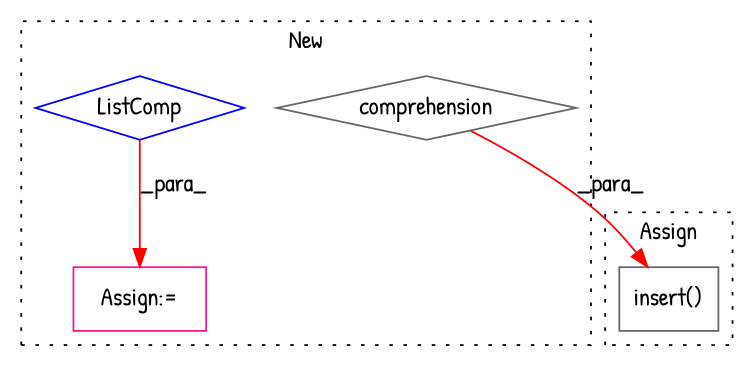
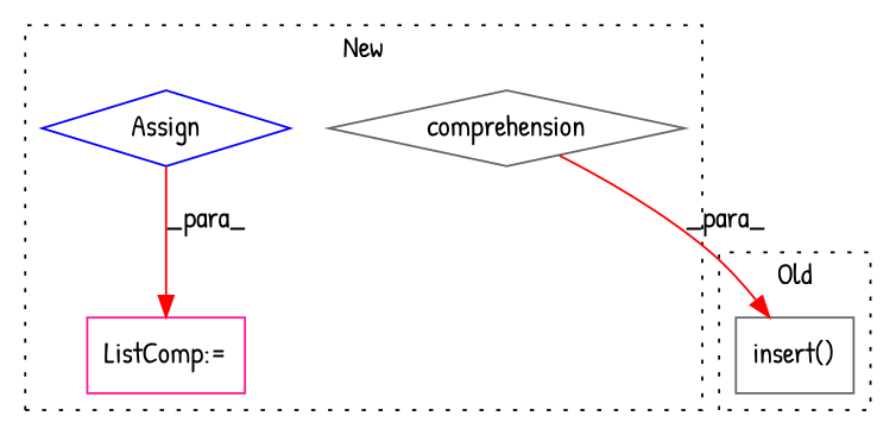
  digraph {
    fontname="Patrick Hand"
    node [color=gray40 fontname="Patrick Hand" l=3 shape=diamond]
    edge [color=red fontname="Patrick Hand"]
-   n1 [a=106 color=blue l=73 label=ListComp s=16689]
+   n1 [a=106 color=blue l=73 label=Assign s=16689]
    n2 [a=45 label=comprehension s=16719]
-   n3 [a=68 color=deeppink label="Assign:=" s=16910 shape=box]
+   n3 [a=68 color=deeppink label="ListComp:=" s=16910 shape=box]
    n4 [a=75 l="27,1" label="insert()" s="17484,17541" shape=box]
    subgraph cluster_1 {
      label=New
      style=dotted
      n1
      n2
      n3
    }
    subgraph cluster_2 {
-     label=Assign
+     label=Old
      style=dotted
      n4
    }
    n1 -> n3 [label=_para_]
    n2 -> n4 [label=_para_]
  }
